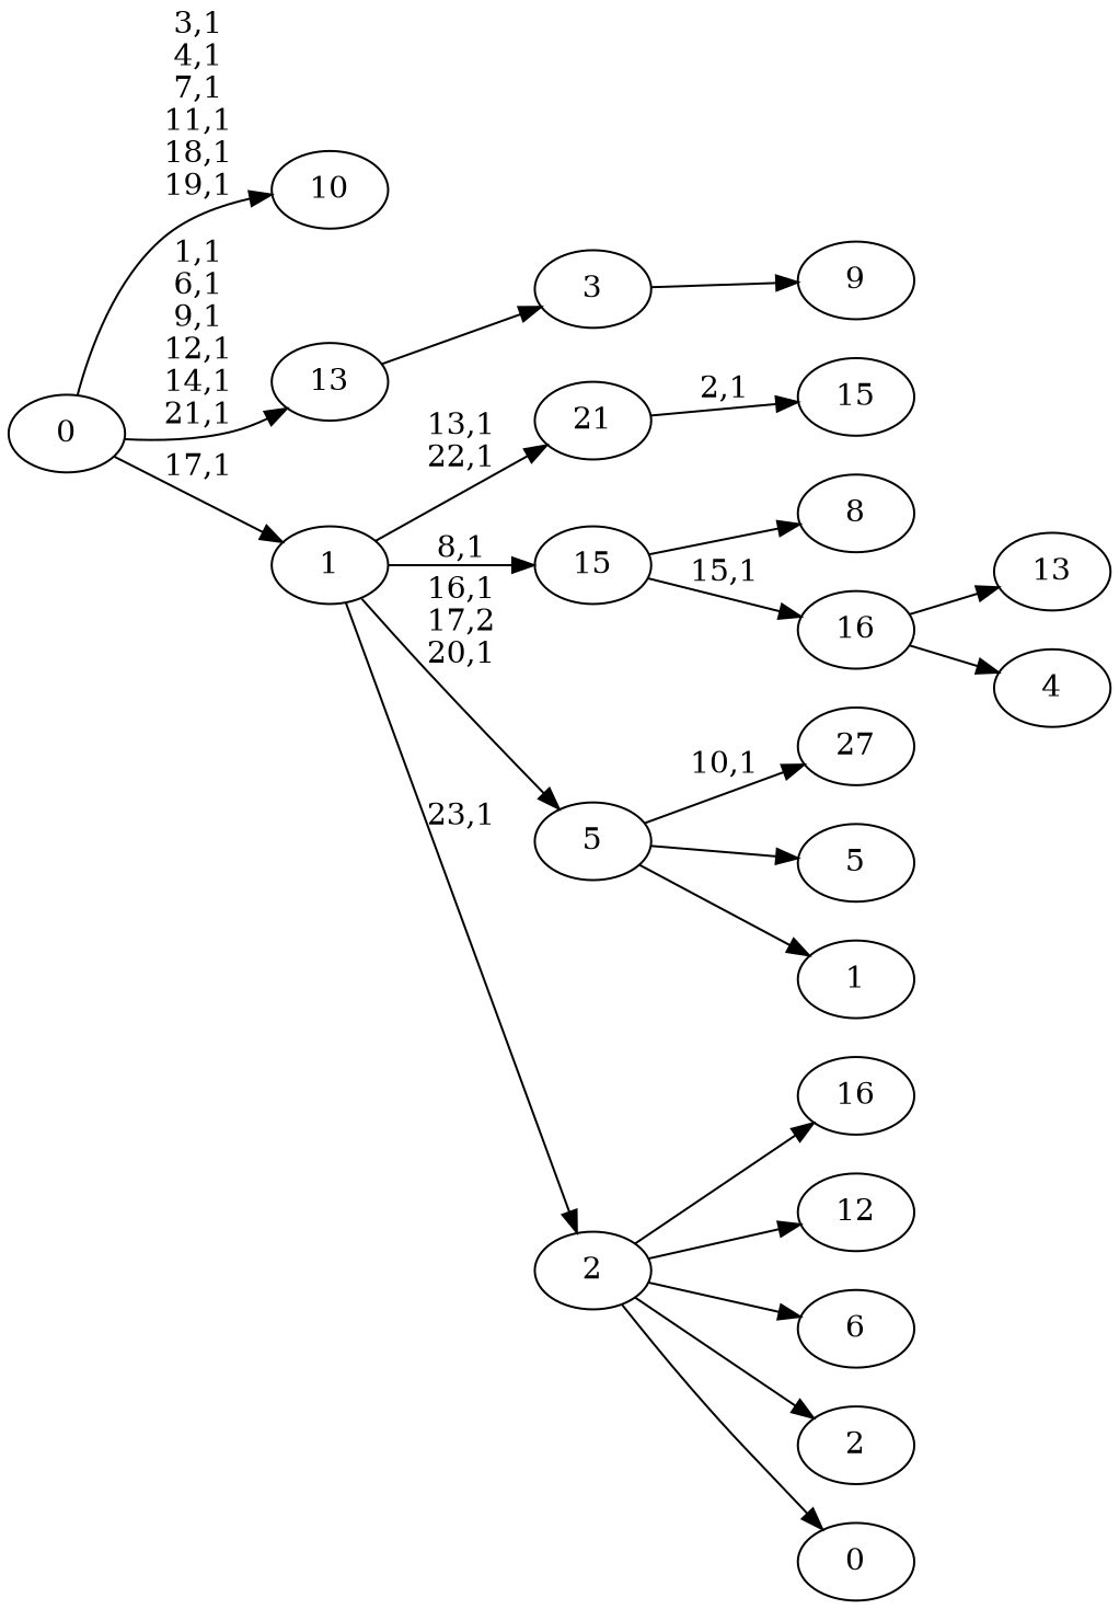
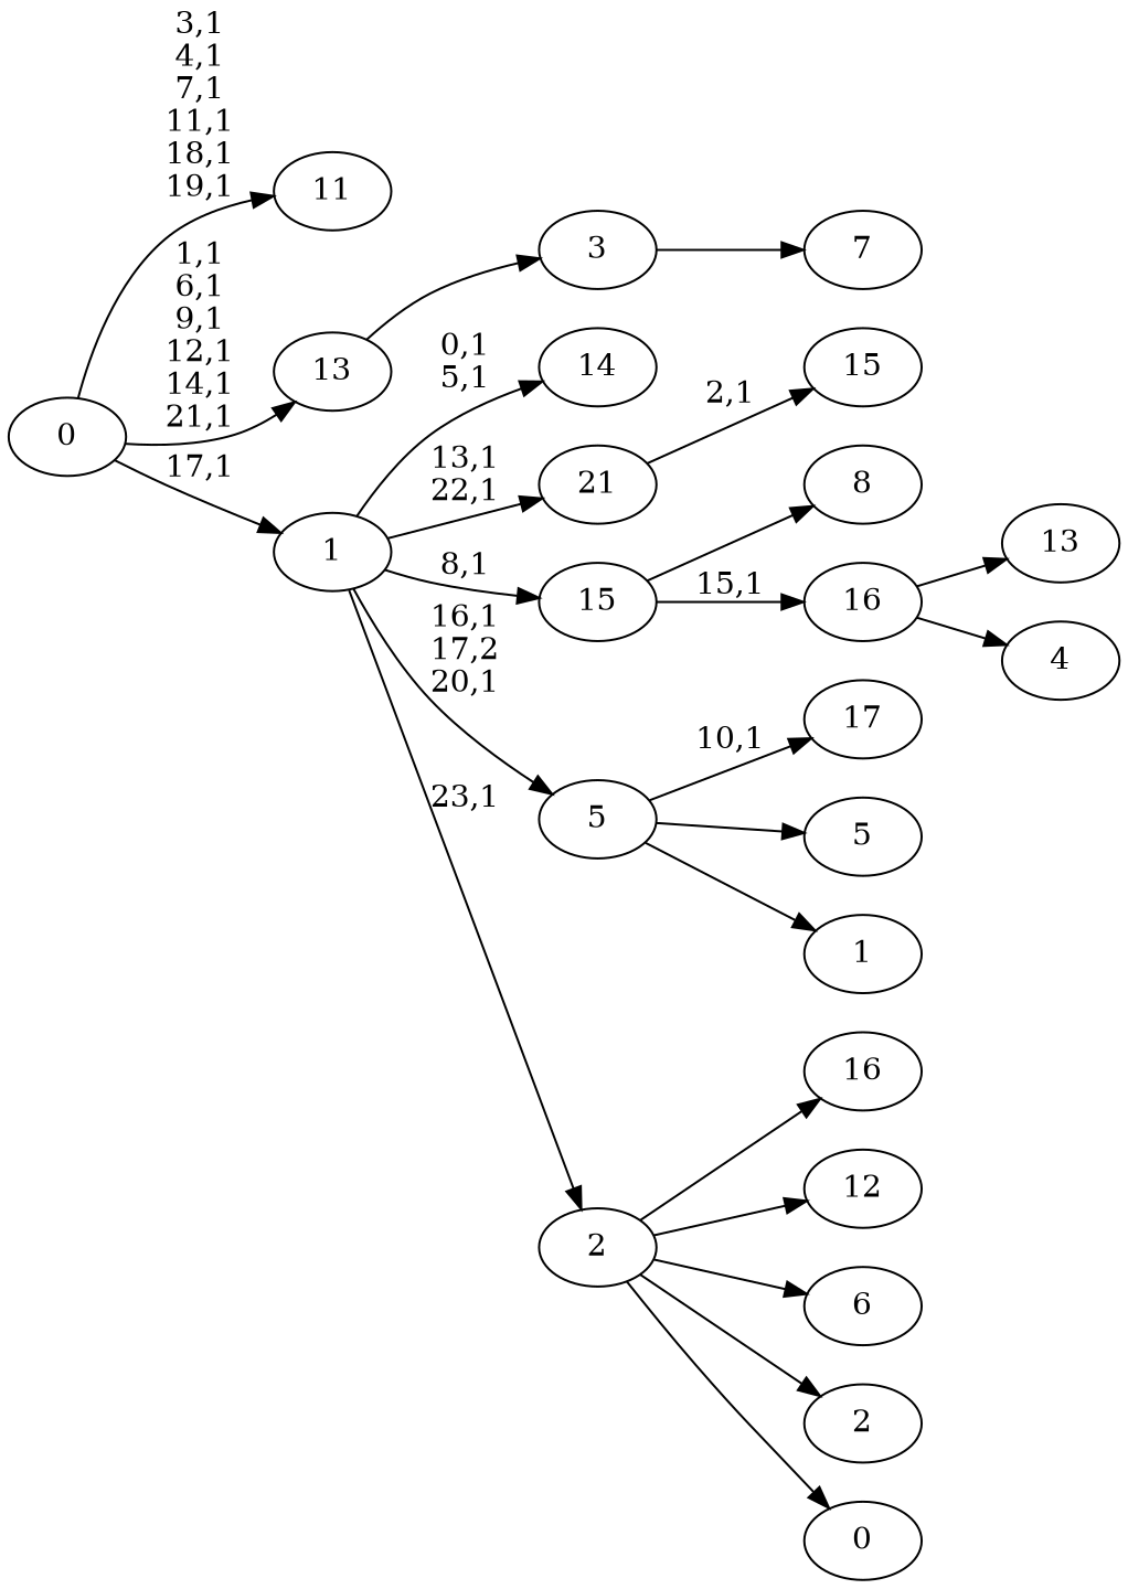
  digraph {
    rankdir=LR
-   n1 [label=27]
+   n1 [label=17]
    n2 [label=16]
    n3 [label=15]
+   n4 [label=14]
    n5 [label=13]
    n6 [label=12]
-   n7 [label=10]
+   n7 [label=11]
    n8 [label=8]
-   n9 [label=9]
+   n9 [label=7]
    21
    n11 [label=6]
    n12 [label=5]
    n13 [label=4]
    16
    15
    n16 [label=3]
    13
    n18 [label=2]
    n19 [label=1]
    5
    n21 [label=0]
    2
    1
    0
    21 -> n3 [label="2,1"]
    16 -> n5
    16 -> n13
    15 -> n8
    15 -> 16 [label="15,1"]
    n16 -> n9
    13 -> n16
    5 -> n1 [label="10,1"]
    5 -> n12
    5 -> n19
    2 -> n2
    2 -> n6
    2 -> n11
    2 -> n18
    2 -> n21
+   1 -> n4 [label="0,1\n5,1"]
    1 -> 21 [label="13,1\n22,1"]
    1 -> 15 [label="8,1"]
    1 -> 5 [label="16,1\n17,2\n20,1"]
    1 -> 2 [label="23,1"]
    0 -> n7 [label="3,1\n4,1\n7,1\n11,1\n18,1\n19,1"]
    0 -> 13 [label="1,1\n6,1\n9,1\n12,1\n14,1\n21,1"]
    0 -> 1 [label="17,1"]
  }
